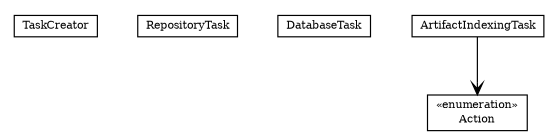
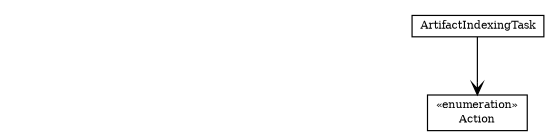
  digraph {
    fontname="DejaVu Serif"
    node [fontcolor=black fontname="DejaVu Serif" fontsize=9.0 shape=plaintext]
-   n1 [label=<<table border="0" cellborder="1" cellspacing="0" cellpadding="2" port="p" href="./TaskCreator.html"> 		<tr><td><table border="0" cellspacing="0" cellpadding="1"> 			<tr><td> TaskCreator </td></tr> 		</table></td></tr> 		</table>>]
-   n2 [label=<<table border="0" cellborder="1" cellspacing="0" cellpadding="2" port="p" href="./RepositoryTask.html"> 		<tr><td><table border="0" cellspacing="0" cellpadding="1"> 			<tr><td> RepositoryTask </td></tr> 		</table></td></tr> 		</table>>]
-   n3 [label=<<table border="0" cellborder="1" cellspacing="0" cellpadding="2" port="p" href="./DatabaseTask.html"> 		<tr><td><table border="0" cellspacing="0" cellpadding="1"> 			<tr><td> DatabaseTask </td></tr> 		</table></td></tr> 		</table>>]
    n4 [label=<<table border="0" cellborder="1" cellspacing="0" cellpadding="2" port="p" href="./ArtifactIndexingTask.html"> 		<tr><td><table border="0" cellspacing="0" cellpadding="1"> 			<tr><td> ArtifactIndexingTask </td></tr> 		</table></td></tr> 		</table>>]
    n5 [label=<<table border="0" cellborder="1" cellspacing="0" cellpadding="2" port="p" href="./ArtifactIndexingTask.Action.html"> 		<tr><td><table border="0" cellspacing="0" cellpadding="1"> 			<tr><td> &laquo;enumeration&raquo; </td></tr> 			<tr><td> Action </td></tr> 		</table></td></tr> 		</table>>]
    n4 -> n5 [arrowhead=open color=black fontcolor=black fontname="DejaVu Serif" fontsize=10.0 headport=p labelfontname=Helvetica labelfontsize=10 tailport=p]
  }
